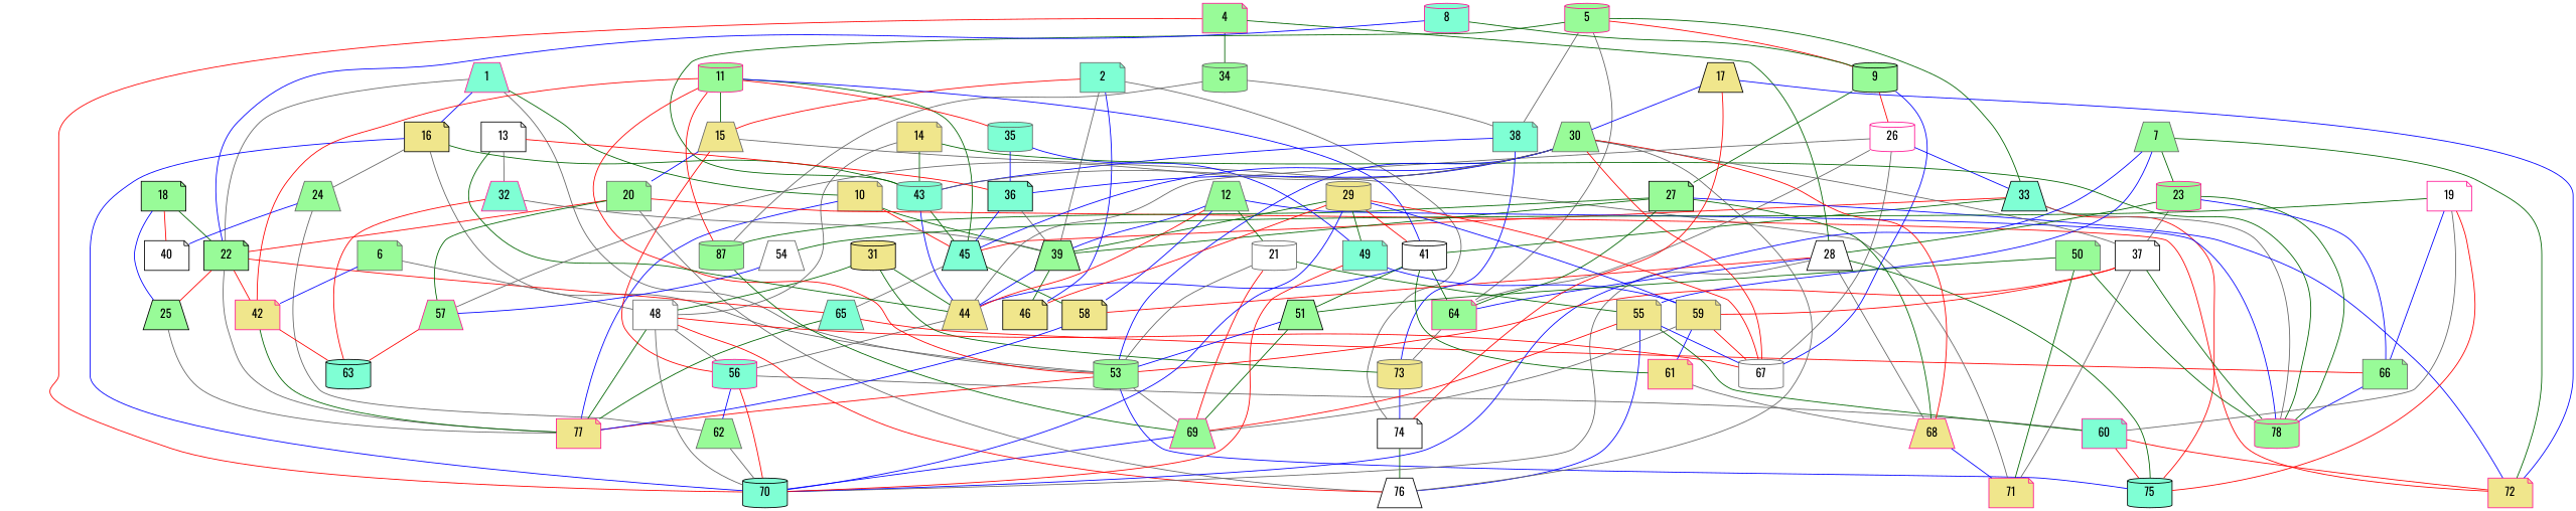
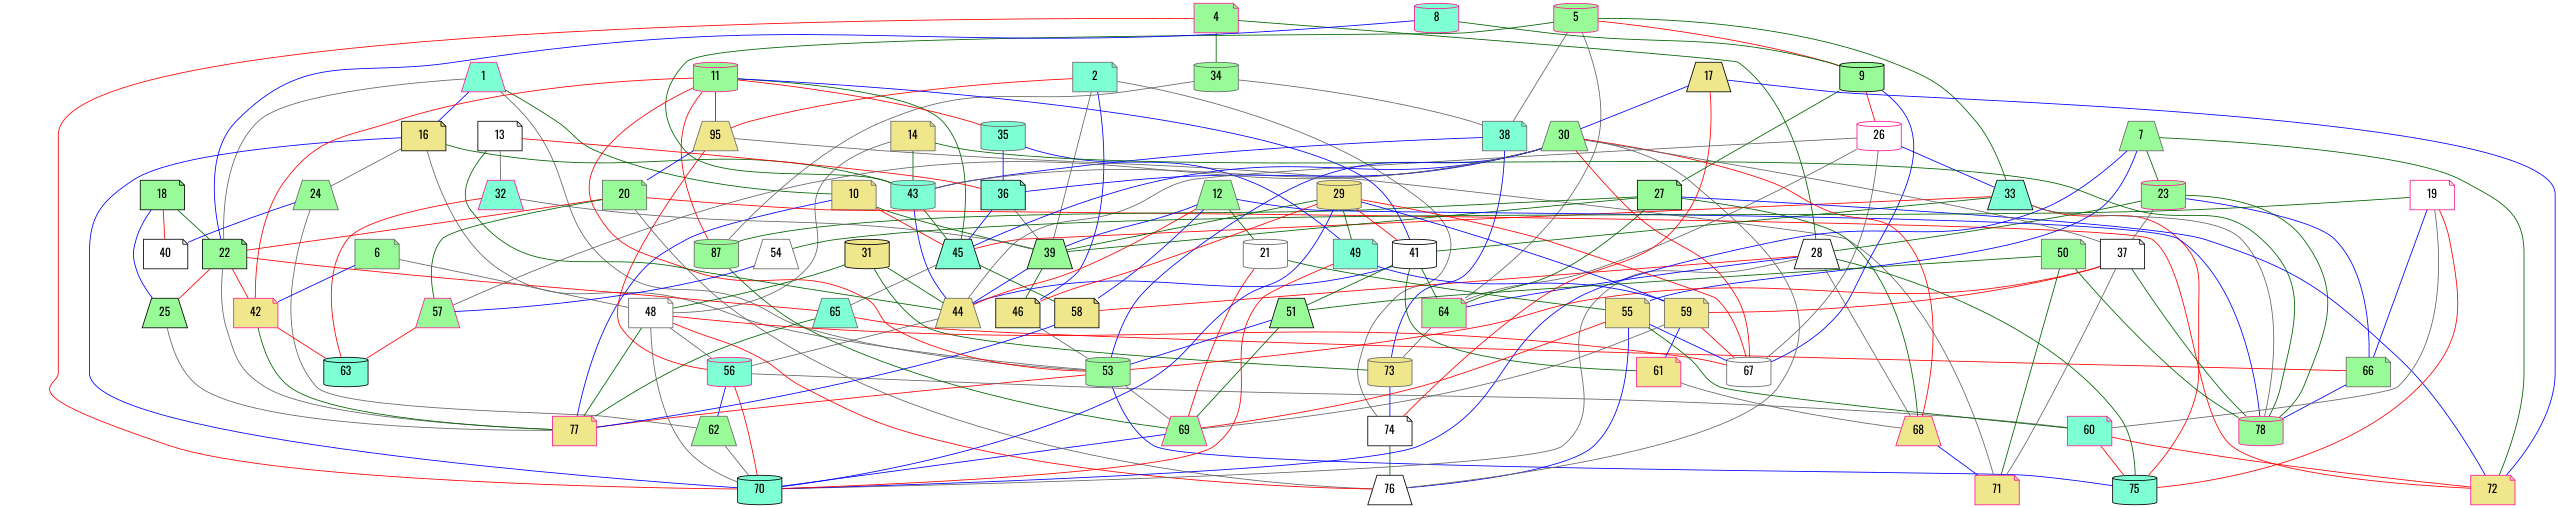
  graph {
    fontname=Oswald
    node [color=gray40 fillcolor=palegreen fontname=Oswald shape=note style=filled]
    edge [color=darkgreen fontname=Oswald weight=1.0]
    1 [color=deeppink fillcolor=aquamarine shape=trapezium]
    10 [fillcolor=khaki]
    16 [color=black fillcolor=khaki]
    22 [color=black]
    53 [shape=cylinder]
    39 [color=black shape=trapezium]
    45 [color=black fillcolor=aquamarine shape=trapezium]
    77 [color=deeppink fillcolor=khaki]
    70 [color=black fillcolor=aquamarine shape=cylinder]
    43 [fillcolor=aquamarine shape=cylinder]
    24 [shape=trapezium]
    42 [color=deeppink fillcolor=khaki]
    25 [color=black shape=trapezium]
    65 [fillcolor=aquamarine shape=trapezium]
    75 [color=black fillcolor=aquamarine shape=cylinder]
    69 [color=deeppink shape=trapezium]
    2 [fillcolor=aquamarine]
-   15 [fillcolor=khaki shape=trapezium]
+   15 [fillcolor=khaki shape=trapezium label=95]
    46 [color=black fillcolor=khaki]
    74 [color=black fillcolor=white]
    20
    56 [color=deeppink fillcolor=aquamarine shape=cylinder]
    71 [color=deeppink fillcolor=khaki]
    44 [fillcolor=khaki shape=trapezium]
    76 [color=black fillcolor=white shape=trapezium]
    31 [color=black fillcolor=khaki shape=cylinder]
    48 [fillcolor=white]
    73 [fillcolor=khaki shape=cylinder]
    51 [color=black shape=trapezium]
    4 [color=deeppink]
    28 [color=black fillcolor=white shape=trapezium]
    34 [shape=cylinder]
    64 [color=deeppink]
    58 [color=black fillcolor=khaki]
    68 [color=deeppink fillcolor=khaki shape=trapezium]
    38 [fillcolor=aquamarine]
    n37 [label=87 shape=cylinder]
    5 [color=deeppink shape=cylinder]
    9 [color=black shape=cylinder]
    33 [color=black fillcolor=aquamarine shape=trapezium]
    26 [color=deeppink fillcolor=white shape=cylinder]
    27 [color=black]
    67 [fillcolor=white shape=cylinder]
    41 [color=black fillcolor=white shape=cylinder]
    78 [color=deeppink shape=cylinder]
    6
    63 [color=black fillcolor=aquamarine shape=cylinder]
    7 [shape=trapezium]
    23 [color=deeppink shape=cylinder]
    55 [fillcolor=khaki]
    72 [color=deeppink fillcolor=khaki]
    66
    37 [color=black fillcolor=white]
    60 [color=deeppink fillcolor=aquamarine]
    8 [color=deeppink fillcolor=aquamarine shape=cylinder]
    11 [color=deeppink shape=cylinder]
    35 [fillcolor=aquamarine shape=cylinder]
    36 [color=black fillcolor=aquamarine]
    49 [fillcolor=aquamarine]
    61 [color=deeppink fillcolor=khaki]
    12 [shape=trapezium]
    21 [fillcolor=white shape=cylinder]
    13 [color=black fillcolor=white]
    32 [color=deeppink fillcolor=aquamarine shape=trapezium]
    14 [fillcolor=khaki]
    57 [color=deeppink shape=trapezium]
    62 [shape=trapezium]
    40 [color=black fillcolor=white]
    17 [color=black fillcolor=khaki shape=trapezium]
    30 [shape=trapezium]
    18 [color=black]
    19 [color=deeppink fillcolor=white]
    54 [fillcolor=white shape=trapezium]
    59 [fillcolor=khaki]
    29 [fillcolor=khaki shape=cylinder]
    50
    1 -- 10
    1 -- 16 [color=blue]
    1 -- 22 [color=gray40]
    1 -- 53 [color=gray40]
    10 -- 39
    10 -- 45 [color=red]
    10 -- 77 [color=blue weight=2.0]
    16 -- 53 [color=gray40]
    16 -- 70 [color=blue]
    16 -- 43
    16 -- 24 [color=gray40]
    22 -- 77 [color=gray40]
    22 -- 42 [color=red]
    22 -- 25 [color=red]
    22 -- 65 [color=red]
    53 -- 77 [color=red]
    53 -- 75 [color=blue]
    53 -- 69 [color=gray40]
    39 -- 46
    39 -- 44 [color=blue]
    45 -- 65 [color=gray40]
    45 -- 58
    43 -- 45
    43 -- 44 [color=blue]
    24 -- 62 [color=gray40]
    24 -- 40 [color=blue]
    42 -- 77
    42 -- 63 [color=red]
    25 -- 77 [color=gray40]
    65 -- 77
    65 -- 66 [color=red]
    69 -- 70 [color=blue]
    2 -- 39 [color=gray40]
    2 -- 15 [color=red]
    2 -- 46 [color=blue]
    2 -- 74 [color=gray40]
    15 -- 20 [color=blue]
    15 -- 56 [color=red]
    15 -- 71 [color=gray40]
-   21 -- 53 [color=gray40]
+   46 -- 53 [color=gray40]
    74 -- 76 [weight=2.0]
    20 -- 22 [color=red]
    20 -- 76 [color=gray40]
    20 -- 72 [color=red]
    20 -- 57
    56 -- 70 [color=red]
    56 -- 60 [color=gray40]
    56 -- 62 [color=blue]
    44 -- 56 [color=gray40]
    31 -- 44
    31 -- 48
    31 -- 73
    48 -- 77
    48 -- 70 [color=gray40 weight=2.0]
    48 -- 56 [color=gray40]
    48 -- 76 [color=red]
    48 -- 67 [color=red]
    73 -- 74 [color=blue]
    51 -- 53 [color=blue]
    51 -- 69
    4 -- 70 [color=red]
    4 -- 28
    4 -- 34
    28 -- 70 [color=gray40]
    28 -- 75
    28 -- 64 [color=blue]
    28 -- 58 [color=red]
    28 -- 68 [color=gray40]
    34 -- 38 [color=gray40]
    34 -- n37 [color=gray40]
    64 -- 73 [color=gray40 weight=2.0]
    58 -- 77 [color=blue]
    68 -- 71 [color=blue]
    38 -- 43 [color=blue]
    38 -- 73 [color=blue]
    n37 -- 69
    5 -- 43
    5 -- 64 [color=gray40]
    5 -- 38 [color=gray40 weight=2.0]
    5 -- 9 [color=red]
    5 -- 33
    9 -- 26 [color=red]
    9 -- 27
    9 -- 67 [color=blue]
    33 -- 45 [color=red]
    33 -- 75 [color=red]
    33 -- 41
    33 -- 78 [color=gray40]
    26 -- 44 [color=gray40]
    26 -- 64 [color=gray40]
    26 -- 33 [color=blue]
    26 -- 67 [color=gray40]
    27 -- 39
    27 -- 64
    27 -- 68
    27 -- n37
    27 -- 72 [color=blue]
    41 -- 44 [color=blue]
    41 -- 51
    41 -- 64
    41 -- 61
    6 -- 42 [color=blue]
    6 -- 48 [color=gray40]
    7 -- 70 [color=blue]
    7 -- 23
    7 -- 55 [color=blue]
    7 -- 72
    23 -- 28
    23 -- 78
    23 -- 66 [color=blue]
    23 -- 37 [color=gray40]
    55 -- 69 [color=red]
    55 -- 76 [color=blue]
    55 -- 67 [color=blue]
    55 -- 60
    66 -- 78 [color=blue]
    37 -- 53 [color=red]
    37 -- 71 [color=gray40]
    37 -- 78
    37 -- 59 [color=red]
    60 -- 75 [color=red]
    60 -- 72 [color=red]
    8 -- 22 [color=blue]
    8 -- 9
    11 -- 53 [color=red]
    11 -- 45 [weight=2.0]
    11 -- 42 [color=red weight=2.0]
    11 -- 15
    11 -- n37 [color=red]
    11 -- 41 [color=blue]
    11 -- 35 [color=red]
    35 -- 36 [color=blue]
    35 -- 49 [color=blue]
    36 -- 39 [color=gray40]
    36 -- 45 [color=blue]
    49 -- 70 [color=red]
    49 -- 59 [color=blue]
    61 -- 68 [color=gray40]
    12 -- 39 [color=blue]
    12 -- 44 [color=red]
    12 -- 58 [color=blue]
    12 -- 78 [color=blue]
    12 -- 21
    21 -- 69 [color=red]
    21 -- 55
    13 -- 44
    13 -- 36 [color=red]
    13 -- 32 [color=gray40]
    32 -- 39 [color=gray40]
    32 -- 63 [color=red weight=2.0]
    14 -- 43
    14 -- 48 [color=gray40]
    14 -- 78
    57 -- 63 [color=red]
    62 -- 70 [color=gray40]
    17 -- 74 [color=red]
    17 -- 72 [color=blue]
    17 -- 30 [color=blue]
    30 -- 53 [color=blue]
    30 -- 45 [color=blue]
    30 -- 43 [color=gray40]
    30 -- 76 [color=gray40]
    30 -- 68 [color=red]
    30 -- 67 [color=red]
    30 -- 37 [color=gray40]
    30 -- 36 [color=blue]
    30 -- 57 [color=gray40]
    18 -- 22
    18 -- 25 [color=blue]
    18 -- 40 [color=red]
    19 -- 75 [color=red]
    19 -- 66 [color=blue]
    19 -- 60 [color=gray40]
    19 -- 54
    54 -- 57 [color=blue]
    59 -- 69 [color=gray40]
    59 -- 67 [color=red weight=2.0]
    59 -- 61 [color=blue]
    29 -- 39
    29 -- 70 [color=blue]
    29 -- 46 [color=red]
    29 -- 67 [color=red]
    29 -- 41 [color=red weight=2.0]
    29 -- 49
    29 -- 59 [color=blue]
    50 -- 71
    50 -- 51
    50 -- 78
  }
